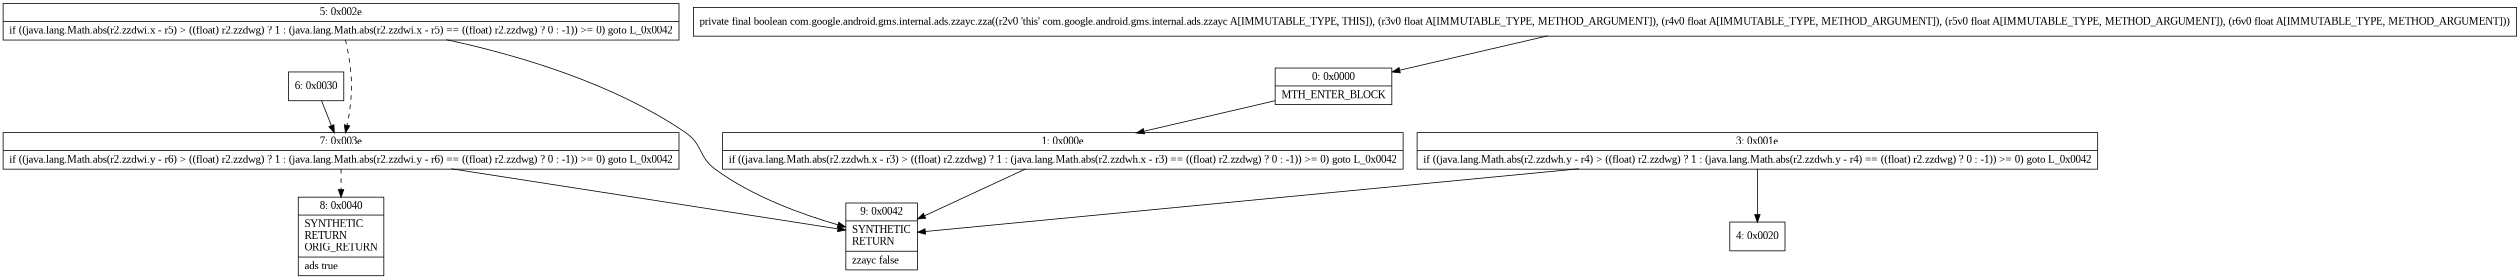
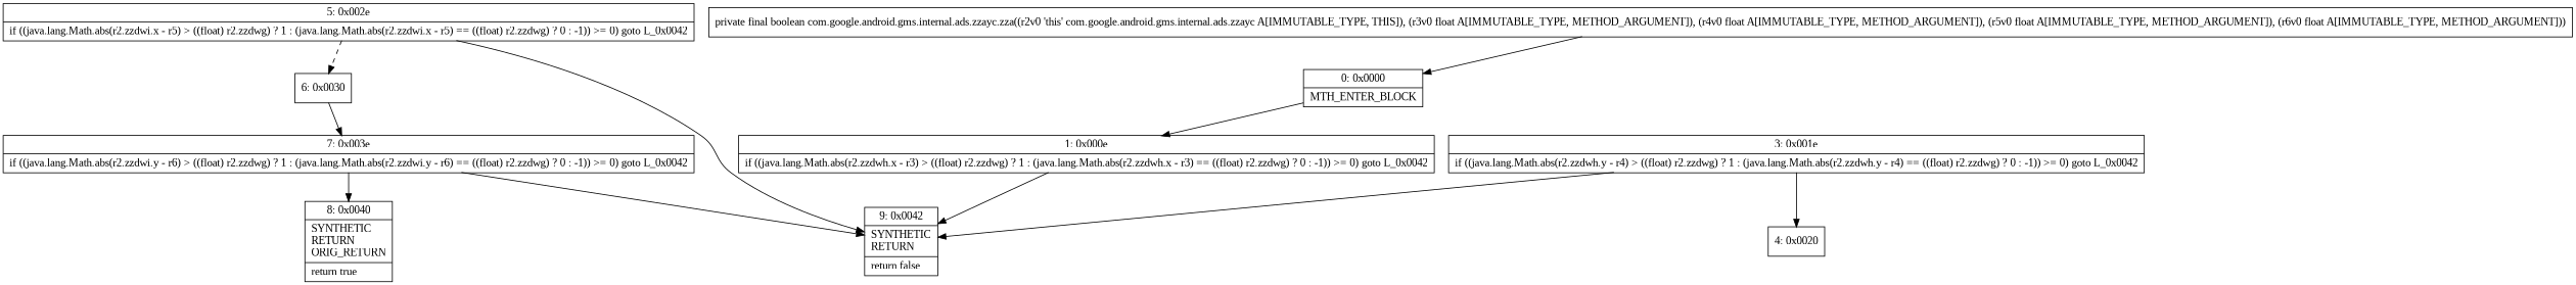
  digraph {
    fontname="Liberation Serif"
    node [fontname="Liberation Serif" shape=record]
    edge [fontname="Liberation Serif"]
    n1 [label="{0\:\ 0x0000|MTH_ENTER_BLOCK\l}"]
    n2 [label="{1\:\ 0x000e|if ((java.lang.Math.abs(r2.zzdwh.x \- r3) \> ((float) r2.zzdwg) ? 1 : (java.lang.Math.abs(r2.zzdwh.x \- r3) == ((float) r2.zzdwg) ? 0 : \-1)) \>= 0) goto L_0x0042\l}"]
-   n3 [label="{9\:\ 0x0042|SYNTHETIC\lRETURN\l|zzayc false\l}"]
+   n3 [label="{9\:\ 0x0042|SYNTHETIC\lRETURN\l|return false\l}"]
    n4 [label="{3\:\ 0x001e|if ((java.lang.Math.abs(r2.zzdwh.y \- r4) \> ((float) r2.zzdwg) ? 1 : (java.lang.Math.abs(r2.zzdwh.y \- r4) == ((float) r2.zzdwg) ? 0 : \-1)) \>= 0) goto L_0x0042\l}"]
    n5 [label="{4\:\ 0x0020}"]
    n6 [label="{5\:\ 0x002e|if ((java.lang.Math.abs(r2.zzdwi.x \- r5) \> ((float) r2.zzdwg) ? 1 : (java.lang.Math.abs(r2.zzdwi.x \- r5) == ((float) r2.zzdwg) ? 0 : \-1)) \>= 0) goto L_0x0042\l}"]
    n7 [label="{6\:\ 0x0030}"]
    n8 [label="{7\:\ 0x003e|if ((java.lang.Math.abs(r2.zzdwi.y \- r6) \> ((float) r2.zzdwg) ? 1 : (java.lang.Math.abs(r2.zzdwi.y \- r6) == ((float) r2.zzdwg) ? 0 : \-1)) \>= 0) goto L_0x0042\l}"]
-   n9 [label="{8\:\ 0x0040|SYNTHETIC\lRETURN\lORIG_RETURN\l|ads true\l}"]
+   n9 [label="{8\:\ 0x0040|SYNTHETIC\lRETURN\lORIG_RETURN\l|return true\l}"]
    n10 [label="{private final boolean com.google.android.gms.internal.ads.zzayc.zza((r2v0 'this' com.google.android.gms.internal.ads.zzayc A[IMMUTABLE_TYPE, THIS]), (r3v0 float A[IMMUTABLE_TYPE, METHOD_ARGUMENT]), (r4v0 float A[IMMUTABLE_TYPE, METHOD_ARGUMENT]), (r5v0 float A[IMMUTABLE_TYPE, METHOD_ARGUMENT]), (r6v0 float A[IMMUTABLE_TYPE, METHOD_ARGUMENT])) }"]
    n1 -> n2
    n2 -> n3
    n4 -> n3
    n4 -> n5 [style=solid]
    n6 -> n3
-   n6 -> n8 [style=dashed]
+   n6 -> n7 [style=dashed]
    n7 -> n8
    n8 -> n3
-   n8 -> n9 [style=dashed]
+   n8 -> n9 [style=solid]
    n10 -> n1
  }
